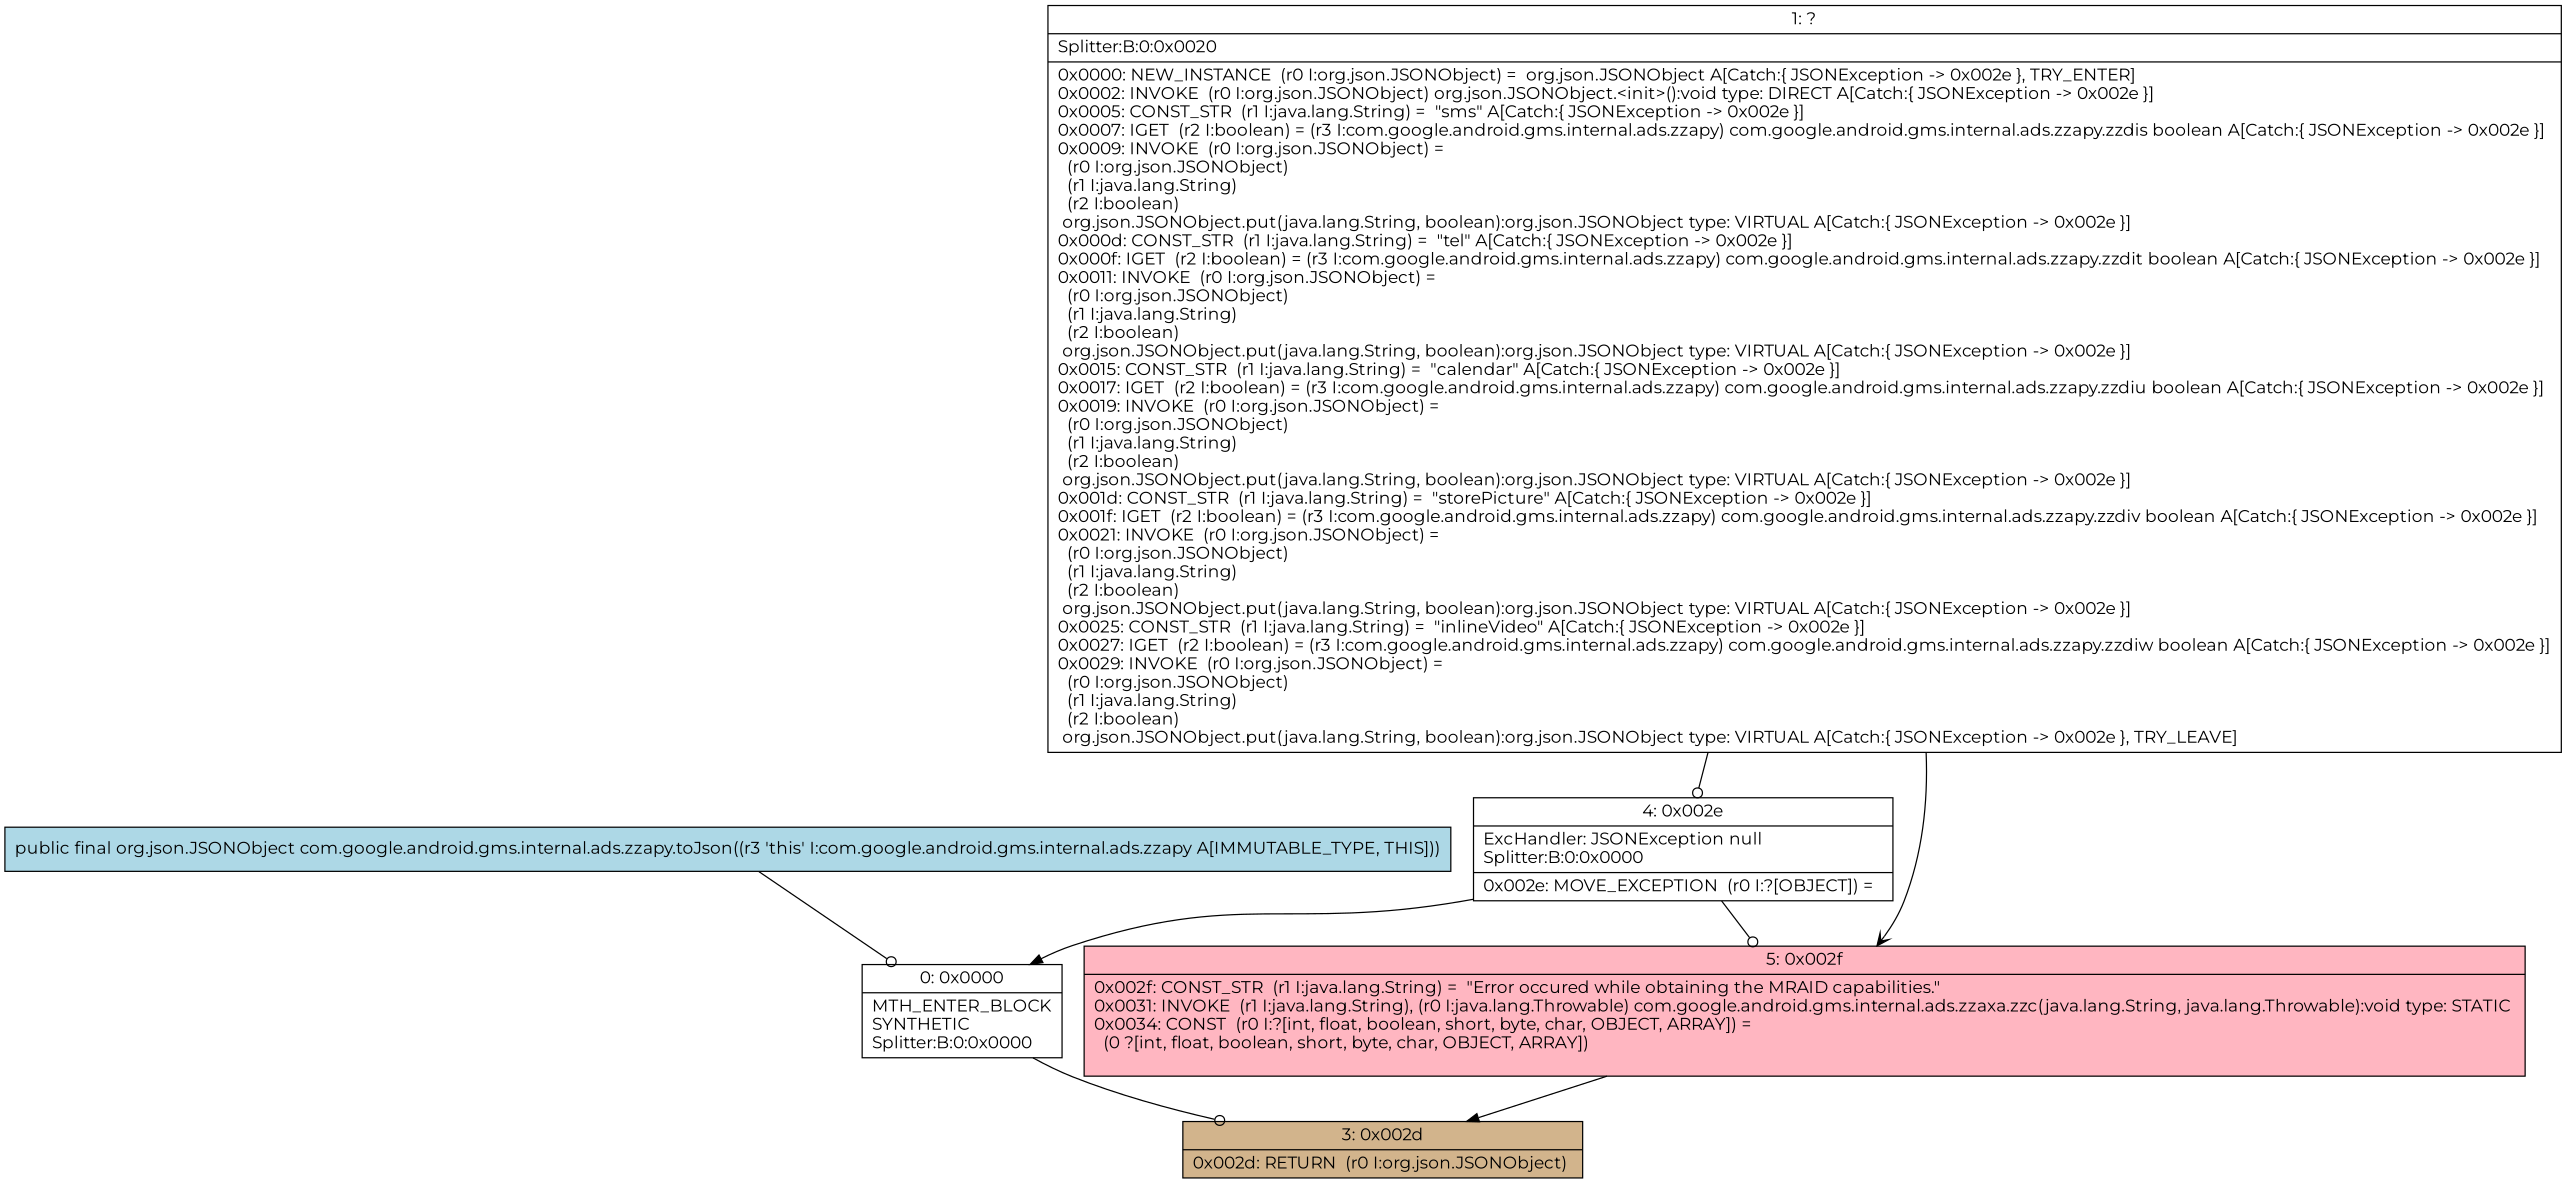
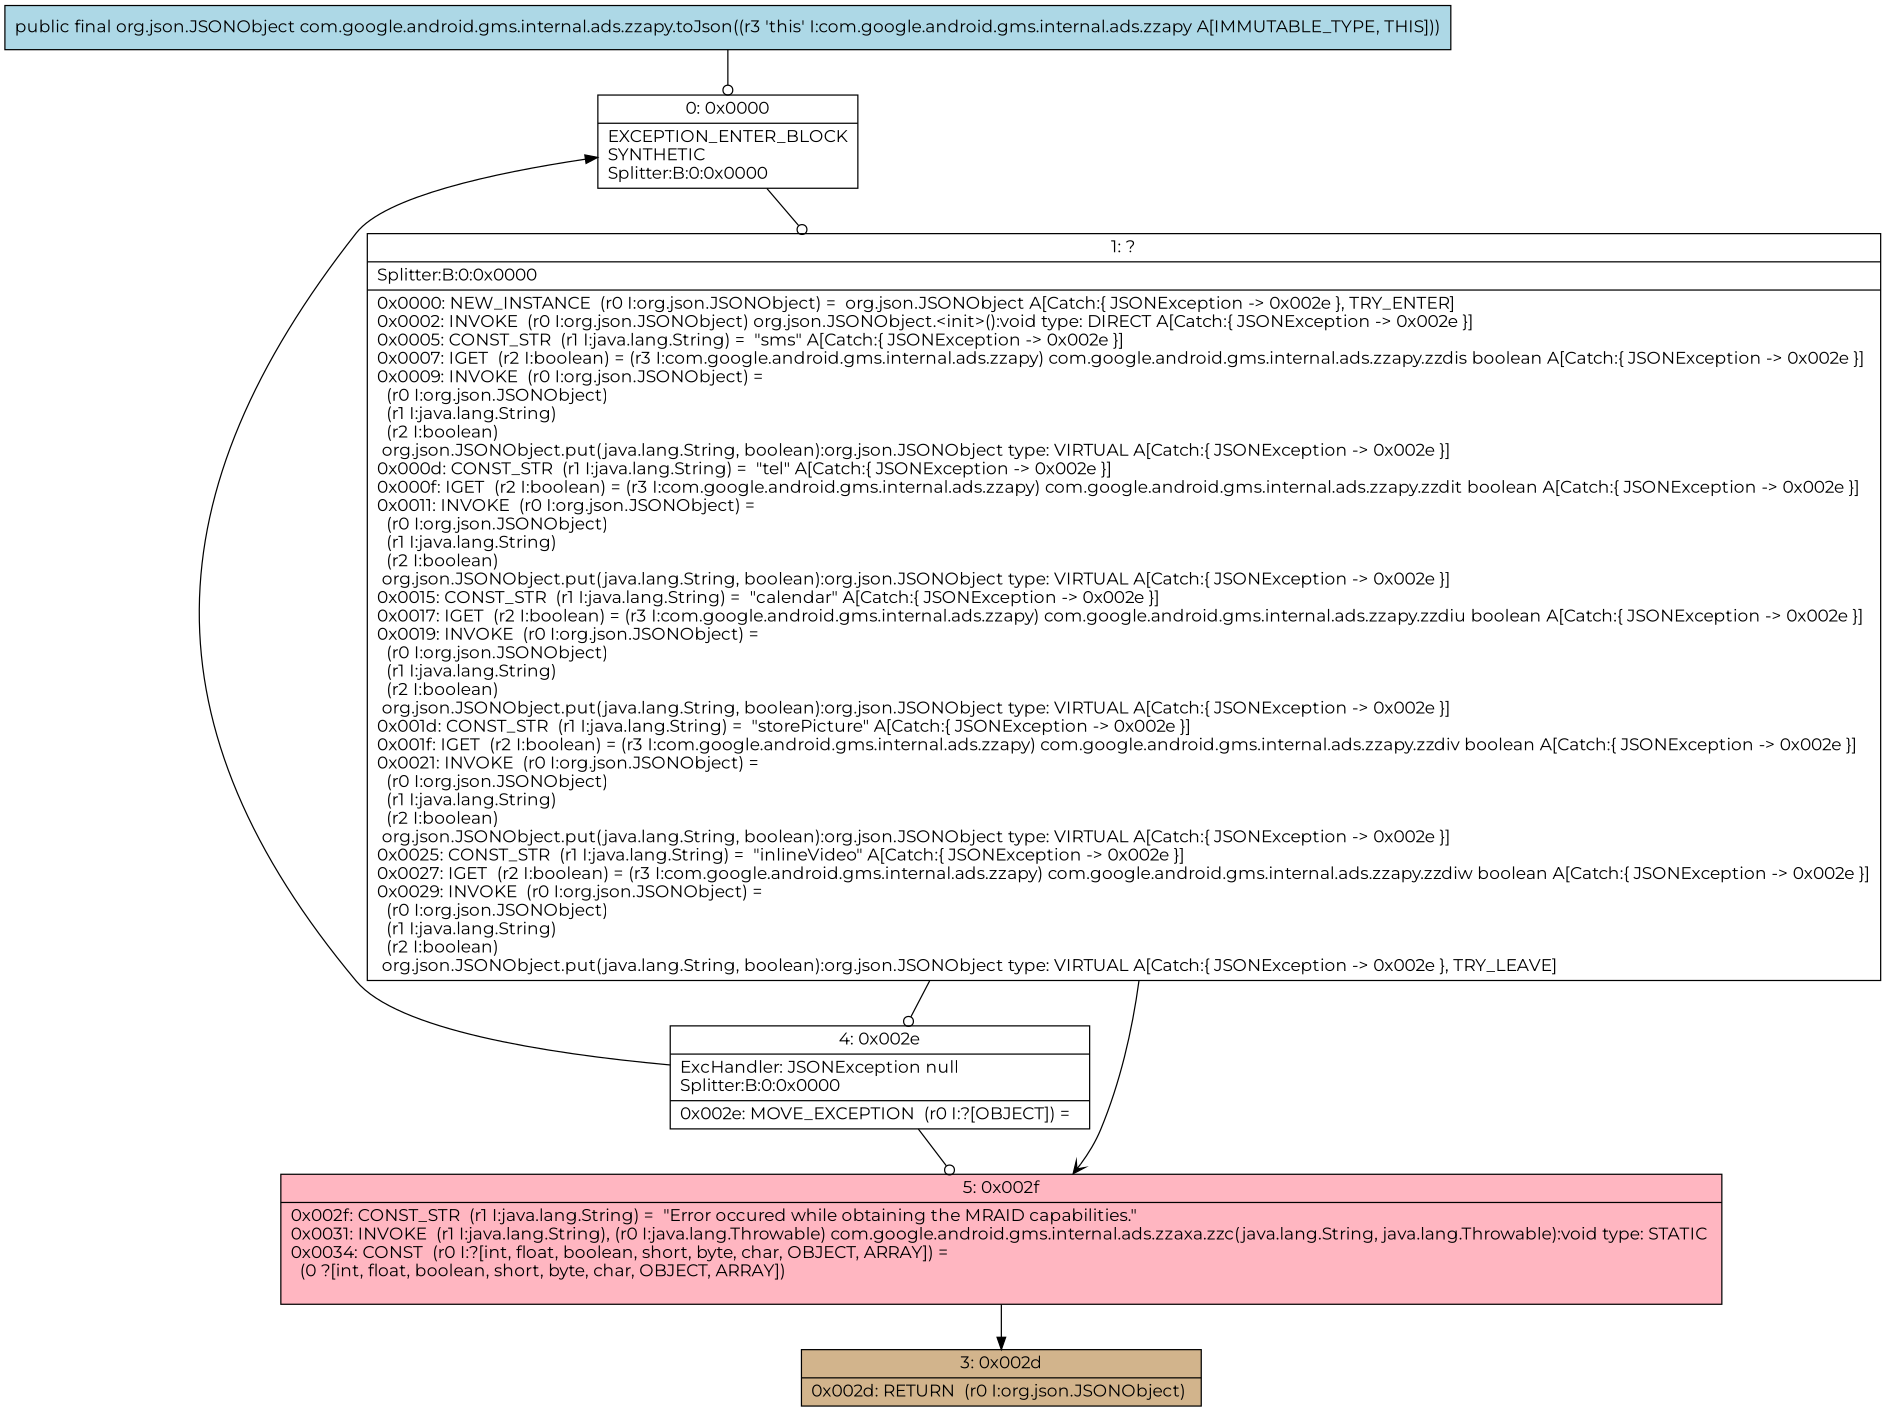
  digraph {
    fontname=Montserrat
    node [fillcolor=white fontname=Montserrat shape=record style=filled]
    edge [arrowhead=odot fontname=Montserrat]
-   n1 [label="{0\:\ 0x0000|MTH_ENTER_BLOCK\lSYNTHETIC\lSplitter:B:0:0x0000\l}"]
-   n2 [label="{1\:\ ?|Splitter:B:0:0x0020\l|0x0000: NEW_INSTANCE  (r0 I:org.json.JSONObject) =  org.json.JSONObject A[Catch:\{ JSONException \-\> 0x002e \}, TRY_ENTER]\l0x0002: INVOKE  (r0 I:org.json.JSONObject) org.json.JSONObject.\<init\>():void type: DIRECT A[Catch:\{ JSONException \-\> 0x002e \}]\l0x0005: CONST_STR  (r1 I:java.lang.String) =  \"sms\" A[Catch:\{ JSONException \-\> 0x002e \}]\l0x0007: IGET  (r2 I:boolean) = (r3 I:com.google.android.gms.internal.ads.zzapy) com.google.android.gms.internal.ads.zzapy.zzdis boolean A[Catch:\{ JSONException \-\> 0x002e \}]\l0x0009: INVOKE  (r0 I:org.json.JSONObject) = \l  (r0 I:org.json.JSONObject)\l  (r1 I:java.lang.String)\l  (r2 I:boolean)\l org.json.JSONObject.put(java.lang.String, boolean):org.json.JSONObject type: VIRTUAL A[Catch:\{ JSONException \-\> 0x002e \}]\l0x000d: CONST_STR  (r1 I:java.lang.String) =  \"tel\" A[Catch:\{ JSONException \-\> 0x002e \}]\l0x000f: IGET  (r2 I:boolean) = (r3 I:com.google.android.gms.internal.ads.zzapy) com.google.android.gms.internal.ads.zzapy.zzdit boolean A[Catch:\{ JSONException \-\> 0x002e \}]\l0x0011: INVOKE  (r0 I:org.json.JSONObject) = \l  (r0 I:org.json.JSONObject)\l  (r1 I:java.lang.String)\l  (r2 I:boolean)\l org.json.JSONObject.put(java.lang.String, boolean):org.json.JSONObject type: VIRTUAL A[Catch:\{ JSONException \-\> 0x002e \}]\l0x0015: CONST_STR  (r1 I:java.lang.String) =  \"calendar\" A[Catch:\{ JSONException \-\> 0x002e \}]\l0x0017: IGET  (r2 I:boolean) = (r3 I:com.google.android.gms.internal.ads.zzapy) com.google.android.gms.internal.ads.zzapy.zzdiu boolean A[Catch:\{ JSONException \-\> 0x002e \}]\l0x0019: INVOKE  (r0 I:org.json.JSONObject) = \l  (r0 I:org.json.JSONObject)\l  (r1 I:java.lang.String)\l  (r2 I:boolean)\l org.json.JSONObject.put(java.lang.String, boolean):org.json.JSONObject type: VIRTUAL A[Catch:\{ JSONException \-\> 0x002e \}]\l0x001d: CONST_STR  (r1 I:java.lang.String) =  \"storePicture\" A[Catch:\{ JSONException \-\> 0x002e \}]\l0x001f: IGET  (r2 I:boolean) = (r3 I:com.google.android.gms.internal.ads.zzapy) com.google.android.gms.internal.ads.zzapy.zzdiv boolean A[Catch:\{ JSONException \-\> 0x002e \}]\l0x0021: INVOKE  (r0 I:org.json.JSONObject) = \l  (r0 I:org.json.JSONObject)\l  (r1 I:java.lang.String)\l  (r2 I:boolean)\l org.json.JSONObject.put(java.lang.String, boolean):org.json.JSONObject type: VIRTUAL A[Catch:\{ JSONException \-\> 0x002e \}]\l0x0025: CONST_STR  (r1 I:java.lang.String) =  \"inlineVideo\" A[Catch:\{ JSONException \-\> 0x002e \}]\l0x0027: IGET  (r2 I:boolean) = (r3 I:com.google.android.gms.internal.ads.zzapy) com.google.android.gms.internal.ads.zzapy.zzdiw boolean A[Catch:\{ JSONException \-\> 0x002e \}]\l0x0029: INVOKE  (r0 I:org.json.JSONObject) = \l  (r0 I:org.json.JSONObject)\l  (r1 I:java.lang.String)\l  (r2 I:boolean)\l org.json.JSONObject.put(java.lang.String, boolean):org.json.JSONObject type: VIRTUAL A[Catch:\{ JSONException \-\> 0x002e \}, TRY_LEAVE]\l}"]
+   n1 [label="{0\:\ 0x0000|EXCEPTION_ENTER_BLOCK\lSYNTHETIC\lSplitter:B:0:0x0000\l}"]
+   n2 [label="{1\:\ ?|Splitter:B:0:0x0000\l|0x0000: NEW_INSTANCE  (r0 I:org.json.JSONObject) =  org.json.JSONObject A[Catch:\{ JSONException \-\> 0x002e \}, TRY_ENTER]\l0x0002: INVOKE  (r0 I:org.json.JSONObject) org.json.JSONObject.\<init\>():void type: DIRECT A[Catch:\{ JSONException \-\> 0x002e \}]\l0x0005: CONST_STR  (r1 I:java.lang.String) =  \"sms\" A[Catch:\{ JSONException \-\> 0x002e \}]\l0x0007: IGET  (r2 I:boolean) = (r3 I:com.google.android.gms.internal.ads.zzapy) com.google.android.gms.internal.ads.zzapy.zzdis boolean A[Catch:\{ JSONException \-\> 0x002e \}]\l0x0009: INVOKE  (r0 I:org.json.JSONObject) = \l  (r0 I:org.json.JSONObject)\l  (r1 I:java.lang.String)\l  (r2 I:boolean)\l org.json.JSONObject.put(java.lang.String, boolean):org.json.JSONObject type: VIRTUAL A[Catch:\{ JSONException \-\> 0x002e \}]\l0x000d: CONST_STR  (r1 I:java.lang.String) =  \"tel\" A[Catch:\{ JSONException \-\> 0x002e \}]\l0x000f: IGET  (r2 I:boolean) = (r3 I:com.google.android.gms.internal.ads.zzapy) com.google.android.gms.internal.ads.zzapy.zzdit boolean A[Catch:\{ JSONException \-\> 0x002e \}]\l0x0011: INVOKE  (r0 I:org.json.JSONObject) = \l  (r0 I:org.json.JSONObject)\l  (r1 I:java.lang.String)\l  (r2 I:boolean)\l org.json.JSONObject.put(java.lang.String, boolean):org.json.JSONObject type: VIRTUAL A[Catch:\{ JSONException \-\> 0x002e \}]\l0x0015: CONST_STR  (r1 I:java.lang.String) =  \"calendar\" A[Catch:\{ JSONException \-\> 0x002e \}]\l0x0017: IGET  (r2 I:boolean) = (r3 I:com.google.android.gms.internal.ads.zzapy) com.google.android.gms.internal.ads.zzapy.zzdiu boolean A[Catch:\{ JSONException \-\> 0x002e \}]\l0x0019: INVOKE  (r0 I:org.json.JSONObject) = \l  (r0 I:org.json.JSONObject)\l  (r1 I:java.lang.String)\l  (r2 I:boolean)\l org.json.JSONObject.put(java.lang.String, boolean):org.json.JSONObject type: VIRTUAL A[Catch:\{ JSONException \-\> 0x002e \}]\l0x001d: CONST_STR  (r1 I:java.lang.String) =  \"storePicture\" A[Catch:\{ JSONException \-\> 0x002e \}]\l0x001f: IGET  (r2 I:boolean) = (r3 I:com.google.android.gms.internal.ads.zzapy) com.google.android.gms.internal.ads.zzapy.zzdiv boolean A[Catch:\{ JSONException \-\> 0x002e \}]\l0x0021: INVOKE  (r0 I:org.json.JSONObject) = \l  (r0 I:org.json.JSONObject)\l  (r1 I:java.lang.String)\l  (r2 I:boolean)\l org.json.JSONObject.put(java.lang.String, boolean):org.json.JSONObject type: VIRTUAL A[Catch:\{ JSONException \-\> 0x002e \}]\l0x0025: CONST_STR  (r1 I:java.lang.String) =  \"inlineVideo\" A[Catch:\{ JSONException \-\> 0x002e \}]\l0x0027: IGET  (r2 I:boolean) = (r3 I:com.google.android.gms.internal.ads.zzapy) com.google.android.gms.internal.ads.zzapy.zzdiw boolean A[Catch:\{ JSONException \-\> 0x002e \}]\l0x0029: INVOKE  (r0 I:org.json.JSONObject) = \l  (r0 I:org.json.JSONObject)\l  (r1 I:java.lang.String)\l  (r2 I:boolean)\l org.json.JSONObject.put(java.lang.String, boolean):org.json.JSONObject type: VIRTUAL A[Catch:\{ JSONException \-\> 0x002e \}, TRY_LEAVE]\l}"]
    n3 [label="{4\:\ 0x002e|ExcHandler: JSONException null\lSplitter:B:0:0x0000\l|0x002e: MOVE_EXCEPTION  (r0 I:?[OBJECT]) =  \l}"]
    n4 [fillcolor=lightpink label="{5\:\ 0x002f|0x002f: CONST_STR  (r1 I:java.lang.String) =  \"Error occured while obtaining the MRAID capabilities.\" \l0x0031: INVOKE  (r1 I:java.lang.String), (r0 I:java.lang.Throwable) com.google.android.gms.internal.ads.zzaxa.zzc(java.lang.String, java.lang.Throwable):void type: STATIC \l0x0034: CONST  (r0 I:?[int, float, boolean, short, byte, char, OBJECT, ARRAY]) = \l  (0 ?[int, float, boolean, short, byte, char, OBJECT, ARRAY])\l \l}"]
    n5 [fillcolor=tan label="{3\:\ 0x002d|0x002d: RETURN  (r0 I:org.json.JSONObject) \l}"]
    n6 [fillcolor=lightblue label="{public final org.json.JSONObject com.google.android.gms.internal.ads.zzapy.toJson((r3 'this' I:com.google.android.gms.internal.ads.zzapy A[IMMUTABLE_TYPE, THIS])) }"]
-   n1 -> n5
+   n1 -> n2
    n2 -> n3
    n2 -> n4 [arrowhead=vee]
    n3 -> n1 [arrowhead=normal]
    n3 -> n4
    n4 -> n5 [arrowhead=normal]
    n6 -> n1
  }
